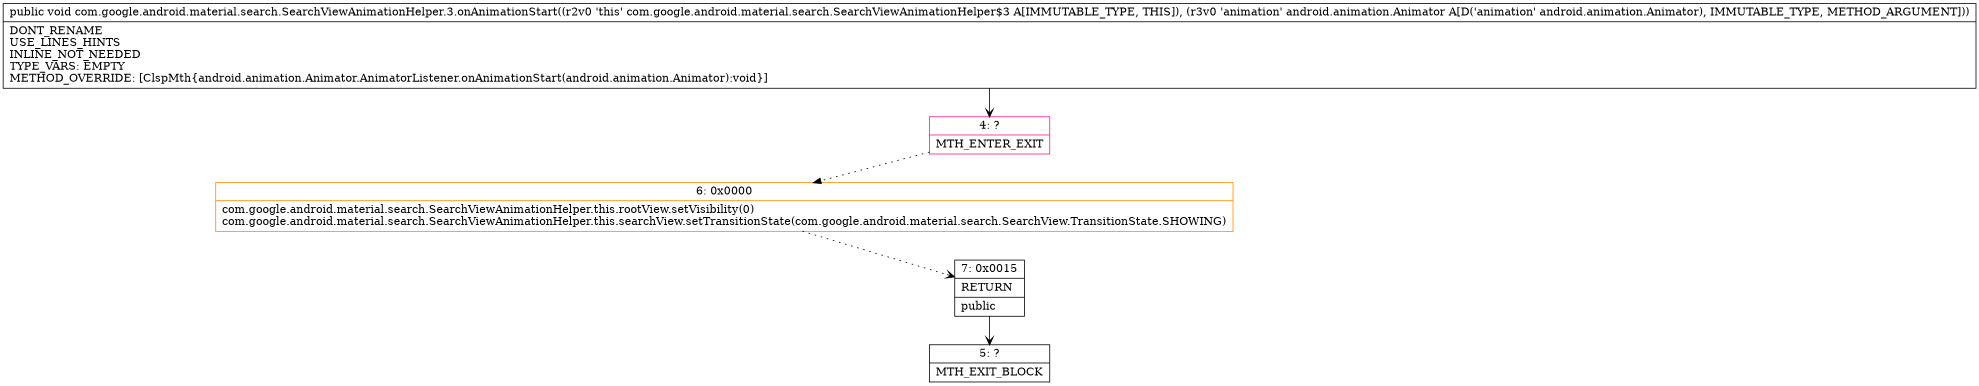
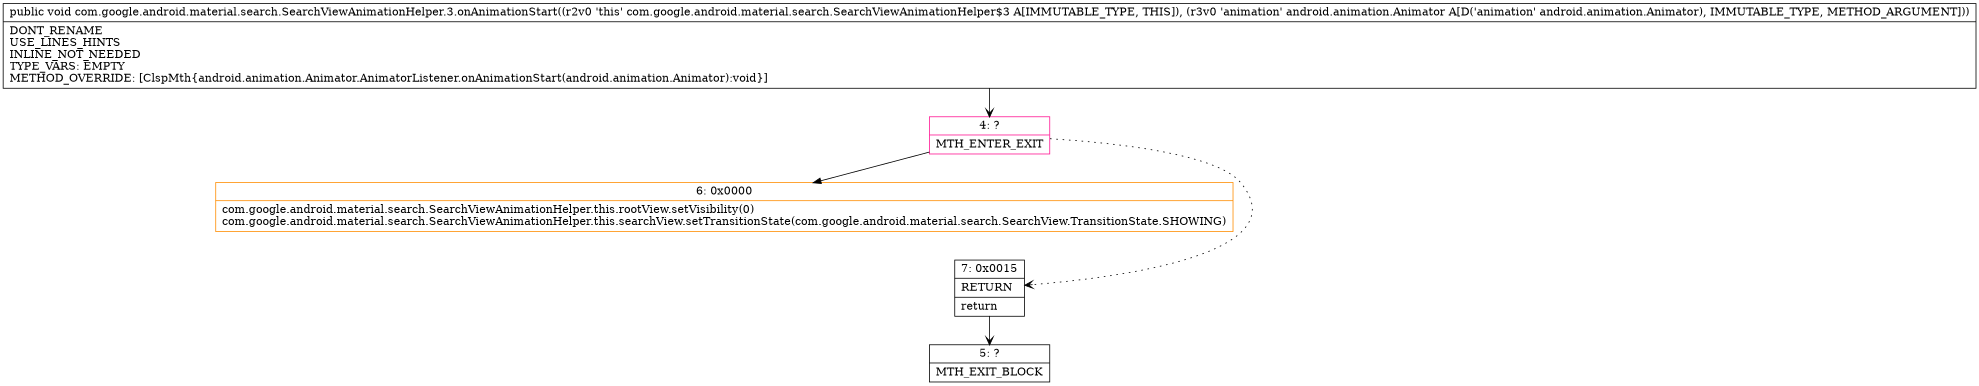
  digraph {
    node [color=black shape=record]
    edge [arrowhead=vee style=dotted]
    n1 [color=deeppink label="{4\:\ ?|MTH_ENTER_EXIT\l}"]
    n2 [color=darkorange label="{6\:\ 0x0000|com.google.android.material.search.SearchViewAnimationHelper.this.rootView.setVisibility(0)\lcom.google.android.material.search.SearchViewAnimationHelper.this.searchView.setTransitionState(com.google.android.material.search.SearchView.TransitionState.SHOWING)\l}"]
-   n3 [label="{7\:\ 0x0015|RETURN\l|public\l}"]
+   n3 [label="{7\:\ 0x0015|RETURN\l|return\l}"]
    n4 [label="{5\:\ ?|MTH_EXIT_BLOCK\l}"]
    n5 [label="{public void com.google.android.material.search.SearchViewAnimationHelper.3.onAnimationStart((r2v0 'this' com.google.android.material.search.SearchViewAnimationHelper$3 A[IMMUTABLE_TYPE, THIS]), (r3v0 'animation' android.animation.Animator A[D('animation' android.animation.Animator), IMMUTABLE_TYPE, METHOD_ARGUMENT]))  | DONT_RENAME\lUSE_LINES_HINTS\lINLINE_NOT_NEEDED\lTYPE_VARS: EMPTY\lMETHOD_OVERRIDE: [ClspMth\{android.animation.Animator.AnimatorListener.onAnimationStart(android.animation.Animator):void\}]\l}"]
-   n1 -> n2 [arrowhead=normal]
-   n2 -> n3
+   n1 -> n2 [arrowhead=normal style=solid]
+   n1 -> n3
    n3 -> n4 [style=solid]
    n5 -> n1 [style=solid]
  }
